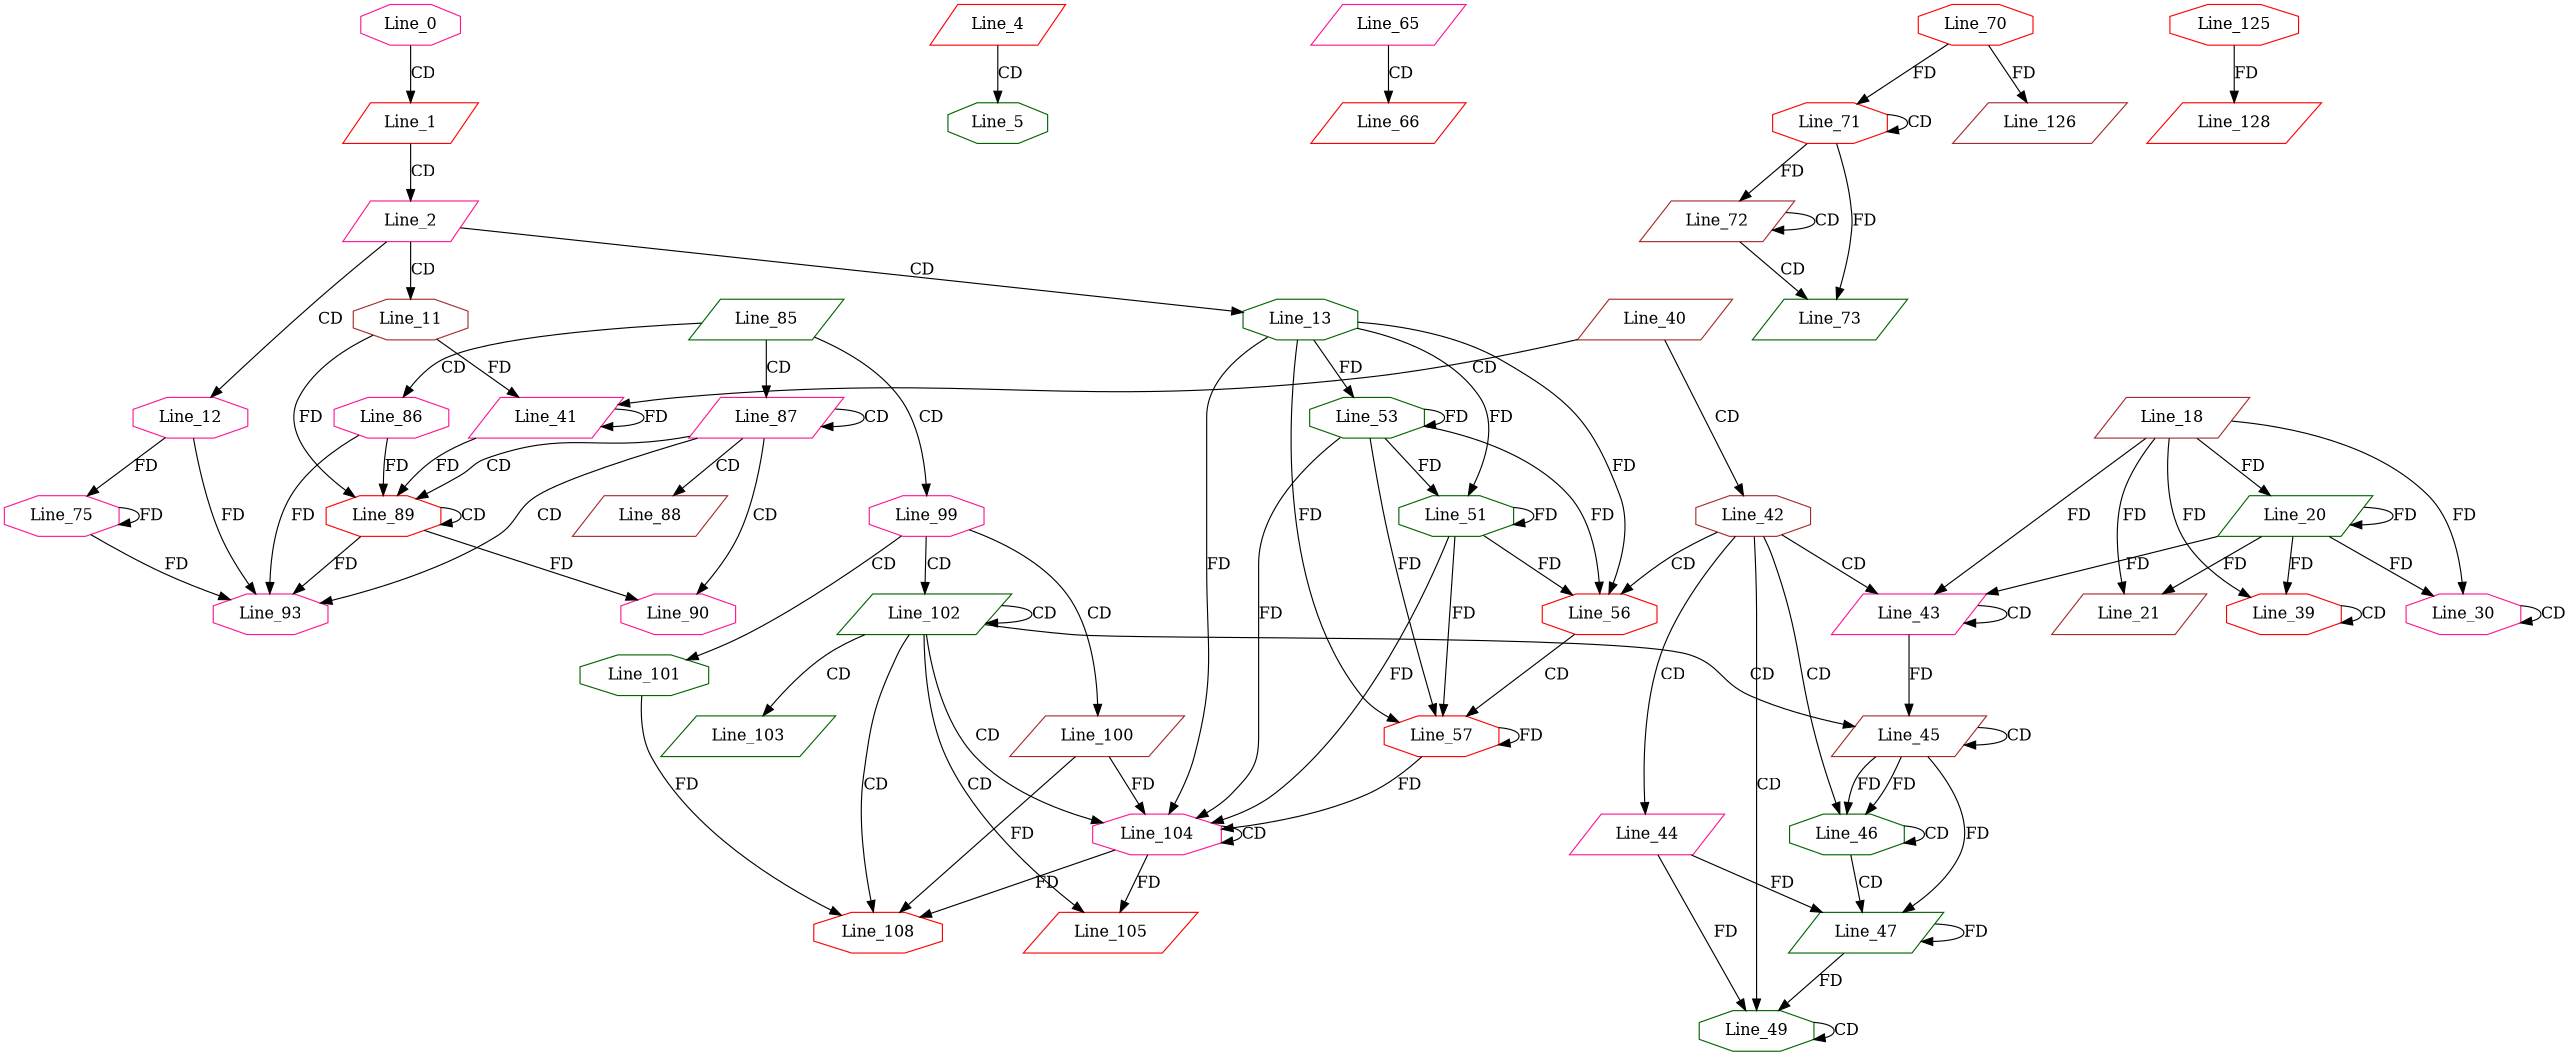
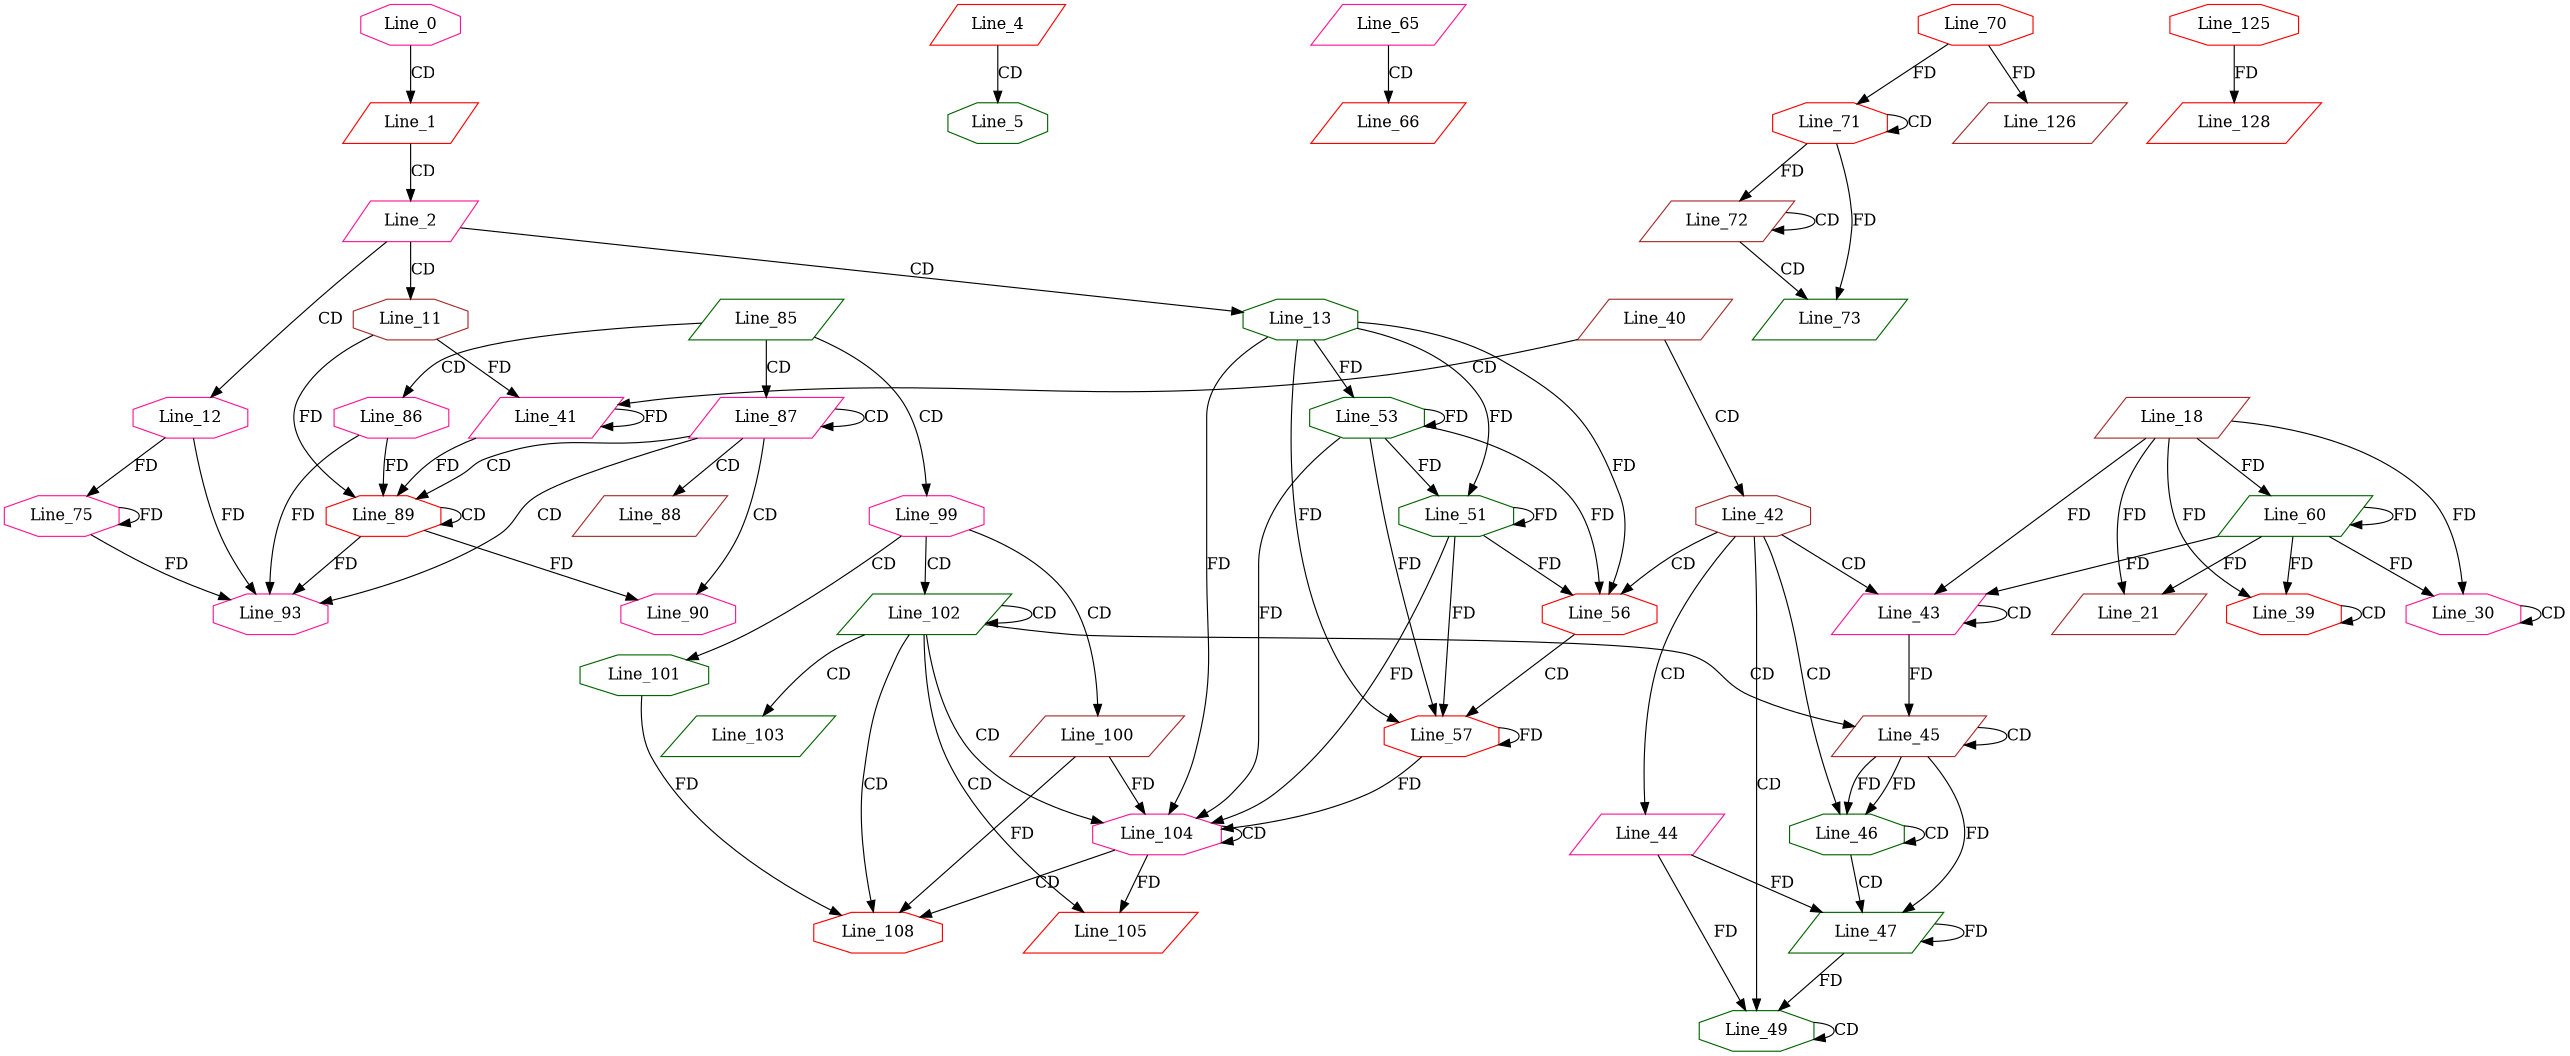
  digraph {
    node [color=deeppink shape=octagon]
    Line_1 [color=red shape=parallelogram]
    Line_0
    Line_2 [shape=parallelogram]
    Line_11 [color=brown]
    Line_12
    Line_13 [color=darkgreen]
    Line_41 [shape=parallelogram]
    Line_89 [color=red]
    Line_75
    Line_93
    Line_51 [color=darkgreen]
    Line_53 [color=darkgreen]
    Line_56 [color=red]
    Line_57 [color=red]
    Line_104
    Line_4 [color=red shape=parallelogram]
    Line_5 [color=darkgreen]
    Line_90
    Line_108 [color=red]
    Line_105 [color=red shape=parallelogram]
    Line_18 [color=brown shape=parallelogram]
-   Line_20 [color=darkgreen shape=parallelogram]
+   Line_20 [color=darkgreen shape=parallelogram label=Line_60]
    Line_21 [color=brown shape=parallelogram]
    Line_30
    Line_39 [color=red]
    Line_43 [shape=parallelogram]
    Line_45 [color=brown shape=parallelogram]
    Line_40 [color=brown shape=parallelogram]
    Line_42 [color=brown]
    Line_44 [shape=parallelogram]
    Line_46 [color=darkgreen]
    Line_49 [color=darkgreen]
    Line_47 [color=darkgreen shape=parallelogram]
    Line_65 [shape=parallelogram]
    Line_66 [color=red shape=parallelogram]
    Line_71 [color=red]
    Line_72 [color=brown shape=parallelogram]
    Line_73 [color=darkgreen shape=parallelogram]
    Line_70 [color=red]
    Line_126 [color=brown shape=parallelogram]
    Line_85 [color=darkgreen shape=parallelogram]
    Line_86
    Line_87 [shape=parallelogram]
    Line_99
    Line_88 [color=brown shape=parallelogram]
    Line_100 [color=brown shape=parallelogram]
    Line_101 [color=darkgreen]
    Line_102 [color=darkgreen shape=parallelogram]
    Line_103 [color=darkgreen shape=parallelogram]
    Line_125 [color=red]
    Line_128 [color=red shape=parallelogram]
    Line_1 -> Line_2 [label=CD]
    Line_0 -> Line_1 [label=CD]
    Line_2 -> Line_11 [label=CD]
    Line_2 -> Line_12 [label=CD]
    Line_2 -> Line_13 [label=CD]
    Line_11 -> Line_41 [label=FD]
    Line_11 -> Line_89 [label=FD]
    Line_12 -> Line_75 [label=FD]
    Line_12 -> Line_93 [label=FD]
    Line_13 -> Line_51 [label=FD]
    Line_13 -> Line_53 [label=FD]
    Line_13 -> Line_56 [label=FD]
    Line_13 -> Line_57 [label=FD]
    Line_13 -> Line_104 [label=FD]
    Line_41 -> Line_41 [label=FD]
    Line_41 -> Line_89 [label=FD]
    Line_89 -> Line_89 [label=CD]
    Line_89 -> Line_93 [label=FD]
    Line_89 -> Line_90 [label=FD]
    Line_75 -> Line_75 [label=FD]
    Line_75 -> Line_93 [label=FD]
    Line_51 -> Line_51 [label=FD]
    Line_51 -> Line_56 [label=FD]
    Line_51 -> Line_57 [label=FD]
    Line_51 -> Line_104 [label=FD]
    Line_53 -> Line_51 [label=FD]
    Line_53 -> Line_53 [label=FD]
    Line_53 -> Line_56 [label=FD]
    Line_53 -> Line_57 [label=FD]
    Line_53 -> Line_104 [label=FD]
    Line_56 -> Line_57 [label=CD]
    Line_57 -> Line_57 [label=FD]
    Line_57 -> Line_104 [label=FD]
    Line_104 -> Line_104 [label=CD]
-   Line_104 -> Line_108 [label=FD]
+   Line_104 -> Line_108 [label=CD]
    Line_104 -> Line_105 [label=FD]
    Line_4 -> Line_5 [label=CD]
    Line_18 -> Line_20 [label=FD]
    Line_18 -> Line_21 [label=FD]
    Line_18 -> Line_30 [label=FD]
    Line_18 -> Line_39 [label=FD]
    Line_18 -> Line_43 [label=FD]
    Line_20 -> Line_20 [label=FD]
    Line_20 -> Line_21 [label=FD]
    Line_20 -> Line_30 [label=FD]
    Line_20 -> Line_39 [label=FD]
    Line_20 -> Line_43 [label=FD]
    Line_30 -> Line_30 [label=CD]
    Line_39 -> Line_39 [label=CD]
    Line_43 -> Line_43 [label=CD]
    Line_43 -> Line_45 [label=FD]
    Line_45 -> Line_45 [label=CD]
    Line_45 -> Line_46 [label=FD]
    Line_45 -> Line_46 [label=FD]
    Line_45 -> Line_47 [label=FD]
    Line_40 -> Line_41 [label=CD]
    Line_40 -> Line_42 [label=CD]
    Line_42 -> Line_56 [label=CD]
    Line_42 -> Line_43 [label=CD]
    Line_42 -> Line_44 [label=CD]
    Line_42 -> Line_46 [label=CD]
    Line_42 -> Line_49 [label=CD]
    Line_44 -> Line_49 [label=FD]
    Line_44 -> Line_47 [label=FD]
    Line_46 -> Line_46 [label=CD]
    Line_46 -> Line_47 [label=CD]
    Line_49 -> Line_49 [label=CD]
    Line_47 -> Line_49 [label=FD]
    Line_47 -> Line_47 [label=FD]
    Line_65 -> Line_66 [label=CD]
    Line_71 -> Line_71 [label=CD]
    Line_71 -> Line_72 [label=FD]
    Line_71 -> Line_73 [label=FD]
    Line_72 -> Line_72 [label=CD]
    Line_72 -> Line_73 [label=CD]
    Line_70 -> Line_71 [label=FD]
    Line_70 -> Line_126 [label=FD]
    Line_85 -> Line_86 [label=CD]
    Line_85 -> Line_87 [label=CD]
    Line_85 -> Line_99 [label=CD]
    Line_86 -> Line_89 [label=FD]
    Line_86 -> Line_93 [label=FD]
    Line_87 -> Line_89 [label=CD]
    Line_87 -> Line_93 [label=CD]
    Line_87 -> Line_90 [label=CD]
    Line_87 -> Line_87 [label=CD]
    Line_87 -> Line_88 [label=CD]
    Line_99 -> Line_100 [label=CD]
    Line_99 -> Line_101 [label=CD]
    Line_99 -> Line_102 [label=CD]
    Line_100 -> Line_104 [label=FD]
    Line_100 -> Line_108 [label=FD]
    Line_101 -> Line_108 [label=FD]
    Line_102 -> Line_104 [label=CD]
    Line_102 -> Line_108 [label=CD]
    Line_102 -> Line_105 [label=CD]
    Line_102 -> Line_45 [label=CD]
    Line_102 -> Line_102 [label=CD]
    Line_102 -> Line_103 [label=CD]
    Line_125 -> Line_128 [label=FD]
  }
